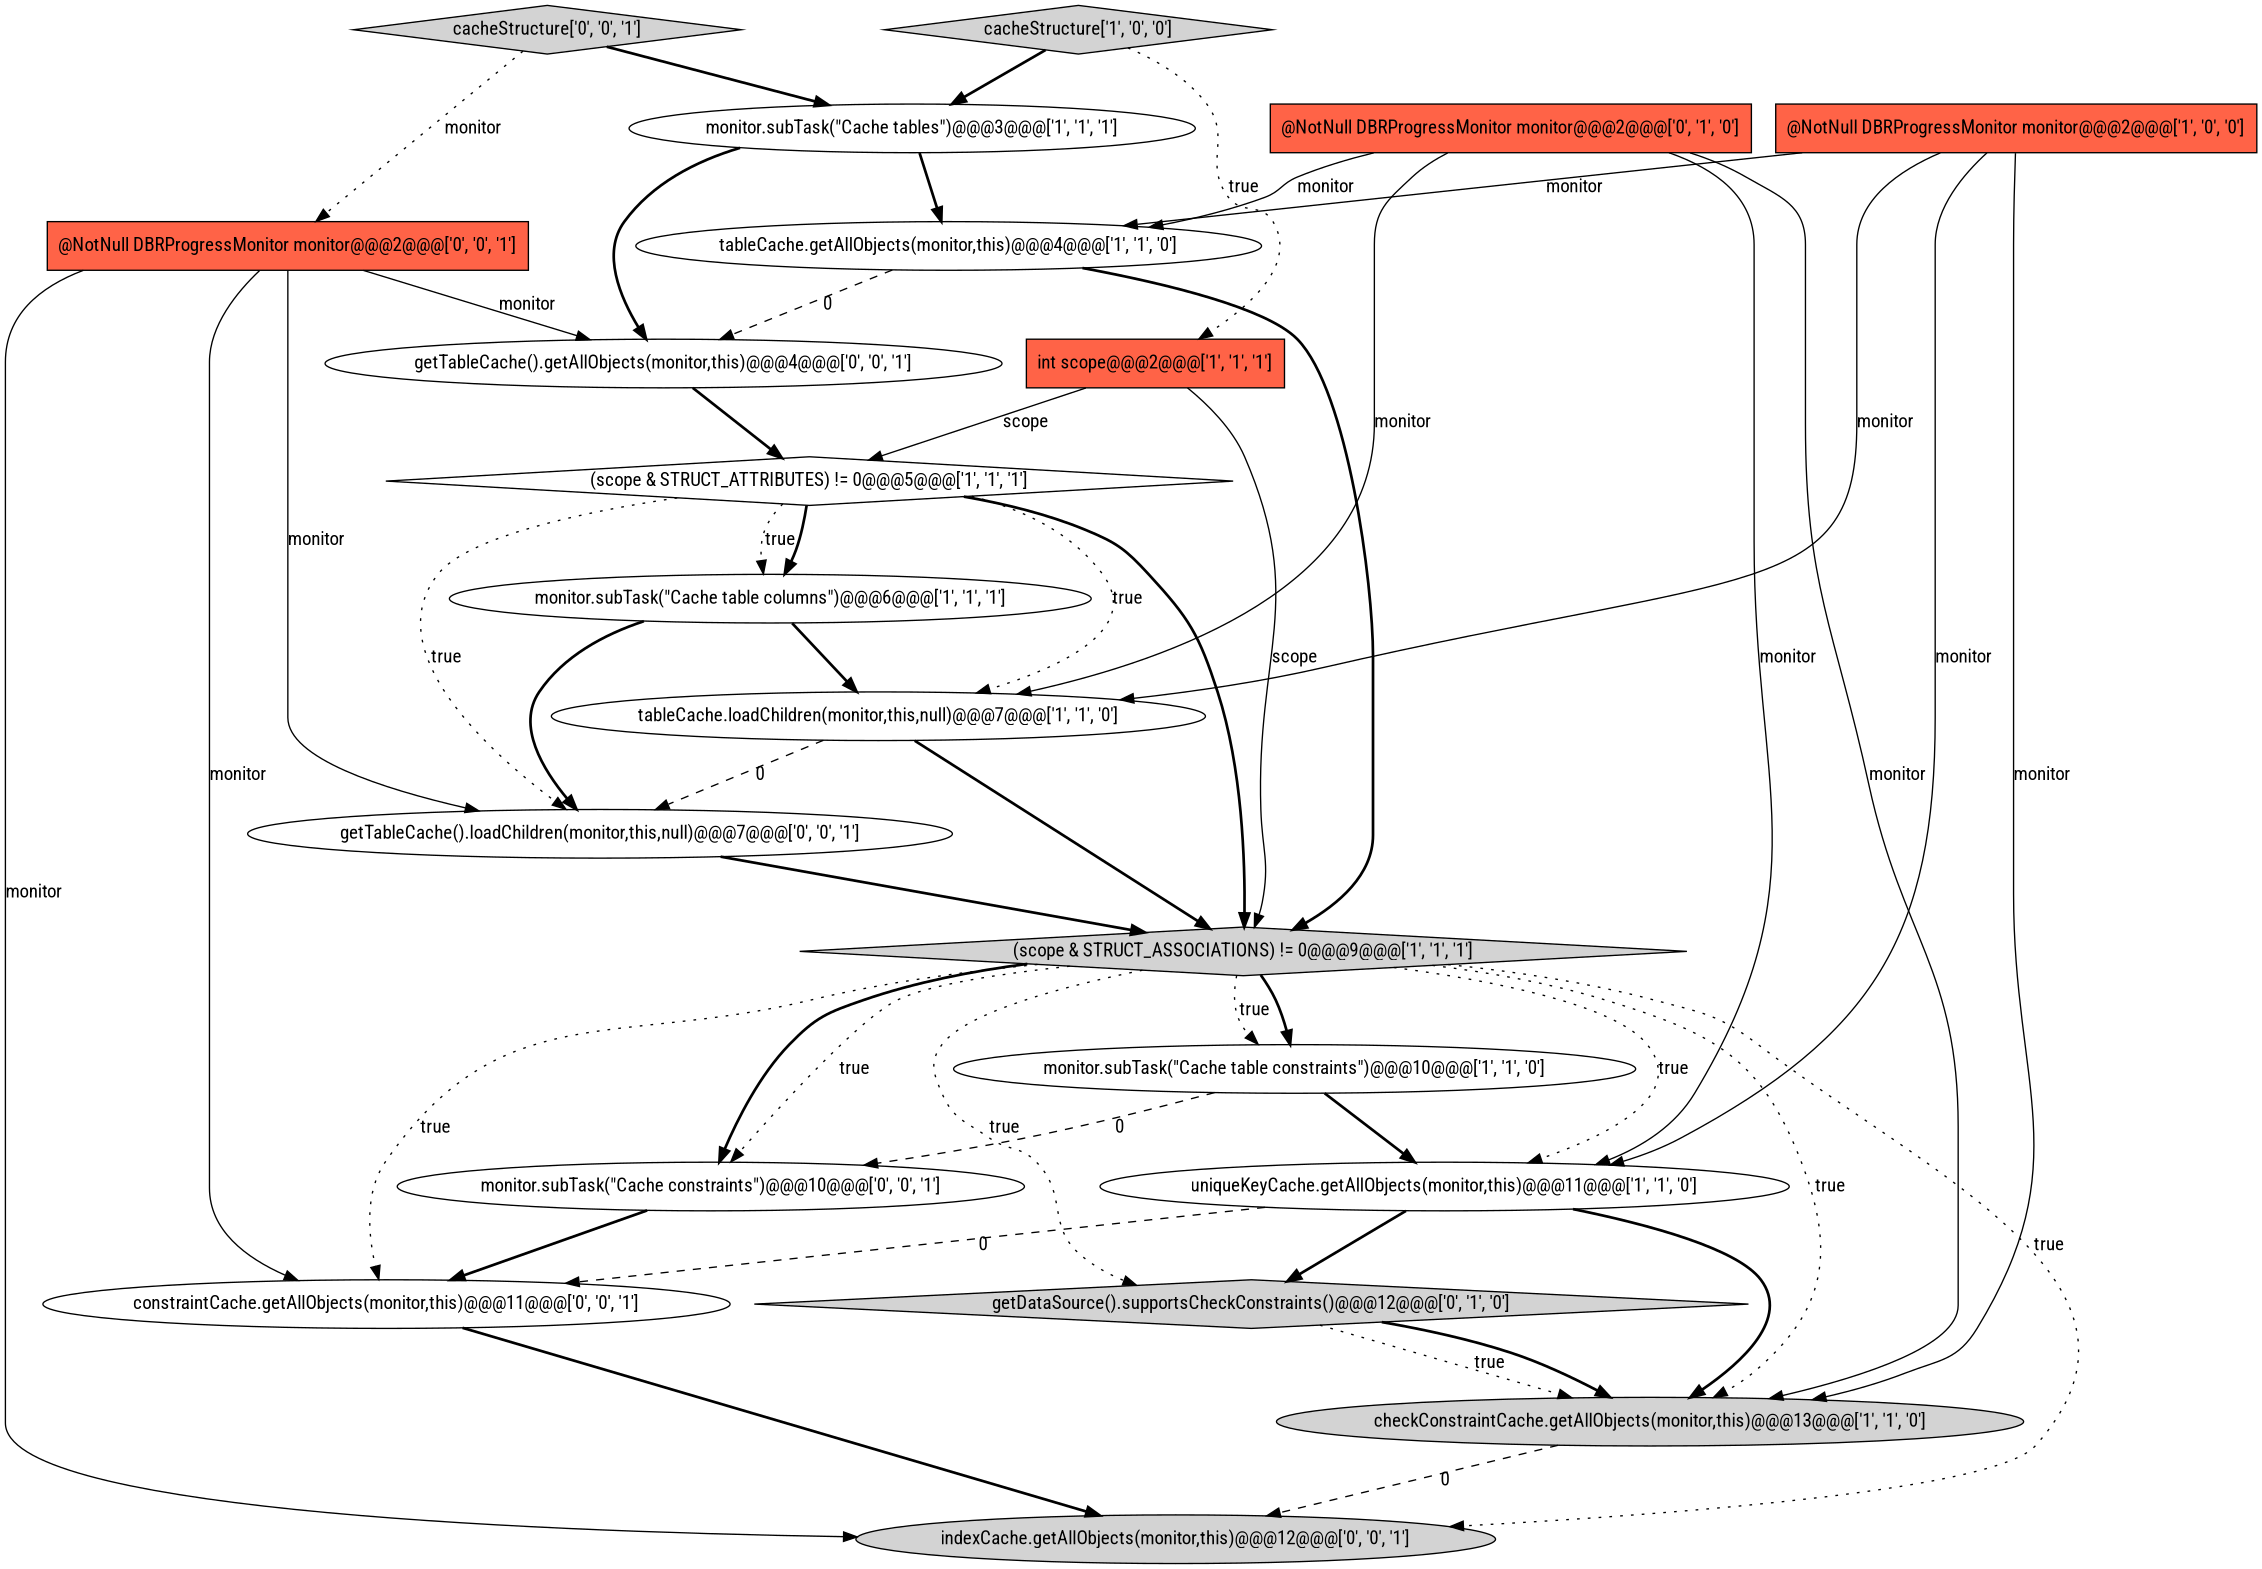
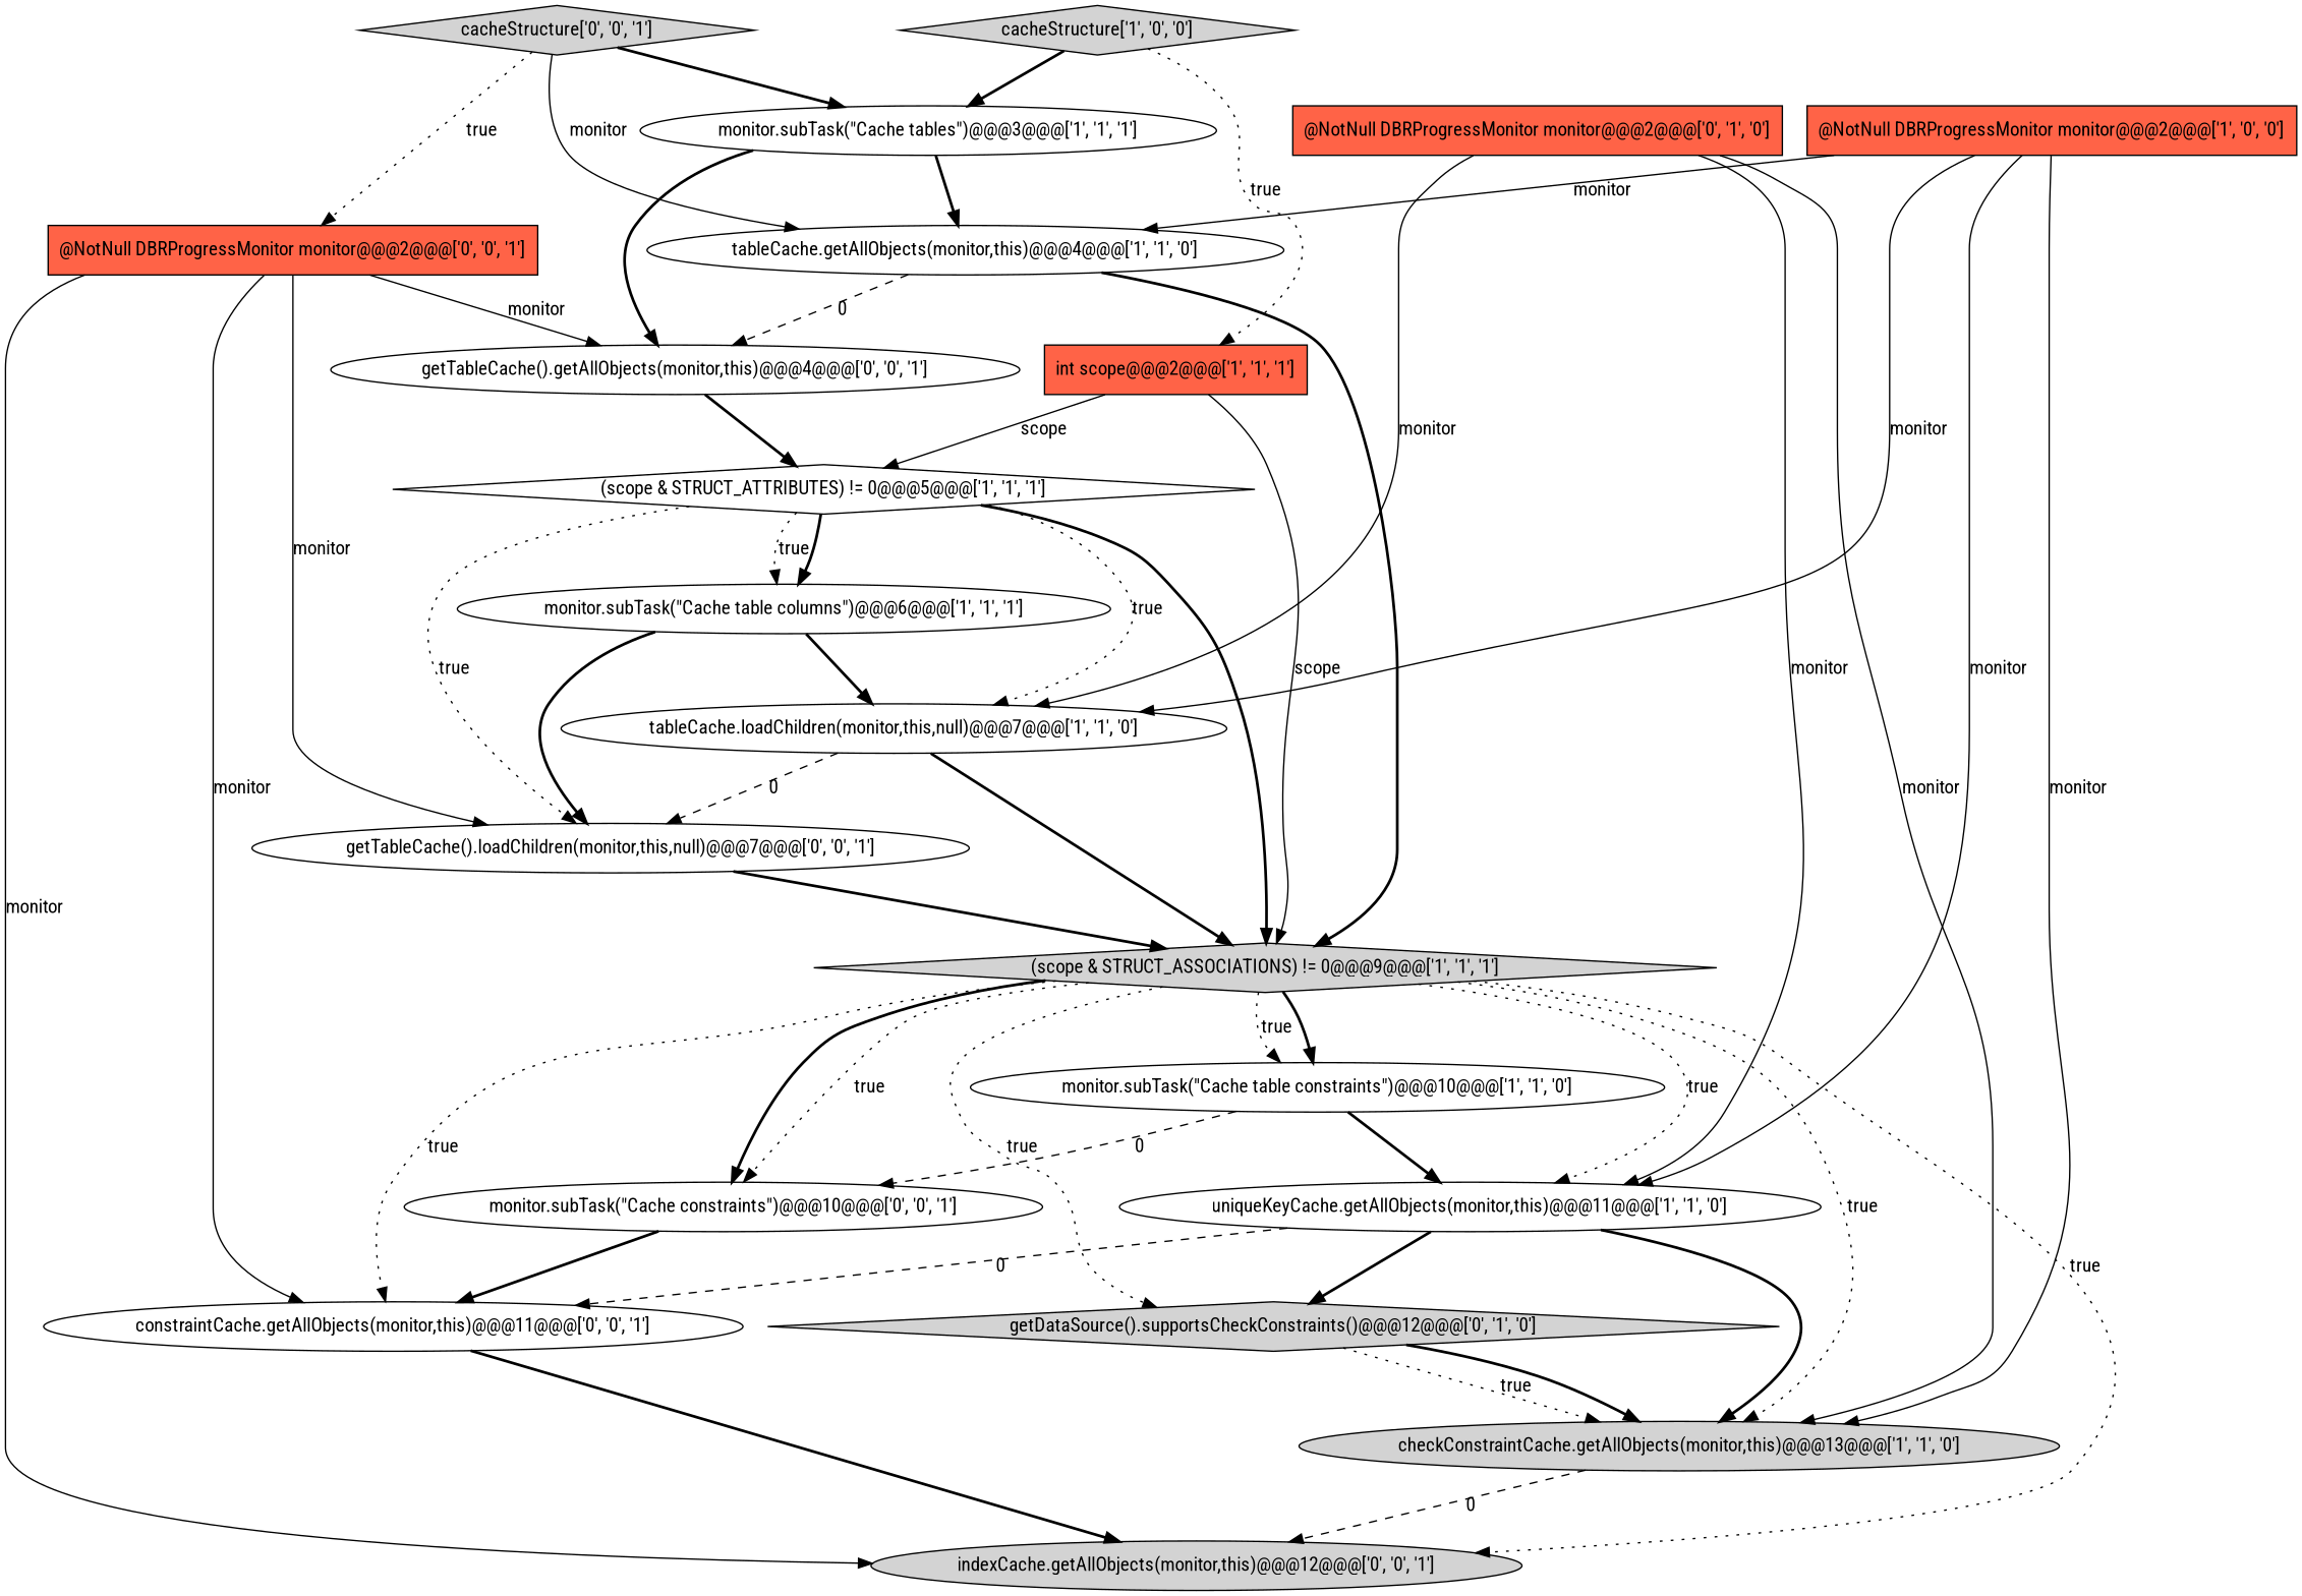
  digraph {
    fontname="Roboto Condensed"
    node [fillcolor=white fontname="Roboto Condensed" shape=ellipse style=filled]
    edge [fontname="Roboto Condensed" style=bold]
    n1 [label="monitor.subTask(\"Cache tables\")@@@3@@@['1', '1', '1']"]
    n2 [label="tableCache.getAllObjects(monitor,this)@@@4@@@['1', '1', '0']"]
    n3 [label="getTableCache().getAllObjects(monitor,this)@@@4@@@['0', '0', '1']"]
    n4 [fillcolor=tomato label="int scope@@@2@@@['1', '1', '1']" shape=box]
    n5 [fillcolor=lightgray label="(scope & STRUCT_ASSOCIATIONS) != 0@@@9@@@['1', '1', '1']" shape=diamond]
    n6 [label="(scope & STRUCT_ATTRIBUTES) != 0@@@5@@@['1', '1', '1']" shape=diamond]
    n7 [fillcolor=tomato label="@NotNull DBRProgressMonitor monitor@@@2@@@['0', '1', '0']" shape=box]
    n8 [fillcolor=lightgray label="checkConstraintCache.getAllObjects(monitor,this)@@@13@@@['1', '1', '0']"]
    n9 [label="uniqueKeyCache.getAllObjects(monitor,this)@@@11@@@['1', '1', '0']"]
    n10 [label="tableCache.loadChildren(monitor,this,null)@@@7@@@['1', '1', '0']"]
    n11 [label="constraintCache.getAllObjects(monitor,this)@@@11@@@['0', '0', '1']"]
    n12 [label="monitor.subTask(\"Cache constraints\")@@@10@@@['0', '0', '1']"]
    n13 [fillcolor=lightgray label="getDataSource().supportsCheckConstraints()@@@12@@@['0', '1', '0']" shape=diamond]
    n14 [label="monitor.subTask(\"Cache table constraints\")@@@10@@@['1', '1', '0']"]
    n15 [fillcolor=lightgray label="indexCache.getAllObjects(monitor,this)@@@12@@@['0', '0', '1']"]
    n16 [fillcolor=lightgray label="cacheStructure['0', '0', '1']" shape=diamond]
    n17 [fillcolor=tomato label="@NotNull DBRProgressMonitor monitor@@@2@@@['0', '0', '1']" shape=box]
    n18 [label="getTableCache().loadChildren(monitor,this,null)@@@7@@@['0', '0', '1']"]
    n19 [fillcolor=lightgray label="cacheStructure['1', '0', '0']" shape=diamond]
    n20 [fillcolor=tomato label="@NotNull DBRProgressMonitor monitor@@@2@@@['1', '0', '0']" shape=box]
    n21 [label="monitor.subTask(\"Cache table columns\")@@@6@@@['1', '1', '1']"]
    n1 -> n2
    n1 -> n3
    n2 -> n3 [label=0 style=dashed]
    n2 -> n5
    n3 -> n6
    n4 -> n5 [label=scope style=solid]
    n4 -> n6 [label=scope style=solid]
    n5 -> n8 [label=true style=dotted]
    n5 -> n9 [label=true style=dotted]
    n5 -> n11 [label=true style=dotted]
    n5 -> n12 [label=true style=dotted]
    n5 -> n12
    n5 -> n13 [label=true style=dotted]
    n5 -> n14
    n5 -> n14 [label=true style=dotted]
    n5 -> n15 [label=true style=dotted]
    n6 -> n5
    n6 -> n10 [label=true style=dotted]
    n6 -> n18 [label=true style=dotted]
    n6 -> n21 [label=true style=dotted]
    n6 -> n21
-   n7 -> n2 [label=monitor style=solid]
+   n16 -> n2 [label=monitor style=solid]
    n7 -> n8 [label=monitor style=solid]
    n7 -> n9 [label=monitor style=solid]
    n7 -> n10 [label=monitor style=solid]
    n8 -> n15 [label=0 style=dashed]
    n9 -> n8
    n9 -> n11 [label=0 style=dashed]
    n9 -> n13
    n10 -> n5
    n10 -> n18 [label=0 style=dashed]
    n11 -> n15
    n12 -> n11
    n13 -> n8 [label=true style=dotted]
    n13 -> n8
    n14 -> n9
    n14 -> n12 [label=0 style=dashed]
    n16 -> n1
-   n16 -> n17 [label=monitor style=dotted]
+   n16 -> n17 [label=true style=dotted]
    n17 -> n3 [label=monitor style=solid]
    n17 -> n11 [label=monitor style=solid]
    n17 -> n15 [label=monitor style=solid]
    n17 -> n18 [label=monitor style=solid]
    n18 -> n5
    n19 -> n1
    n19 -> n4 [label=true style=dotted]
    n20 -> n2 [label=monitor style=solid]
    n20 -> n8 [label=monitor style=solid]
    n20 -> n9 [label=monitor style=solid]
    n20 -> n10 [label=monitor style=solid]
    n21 -> n10
    n21 -> n18
  }
